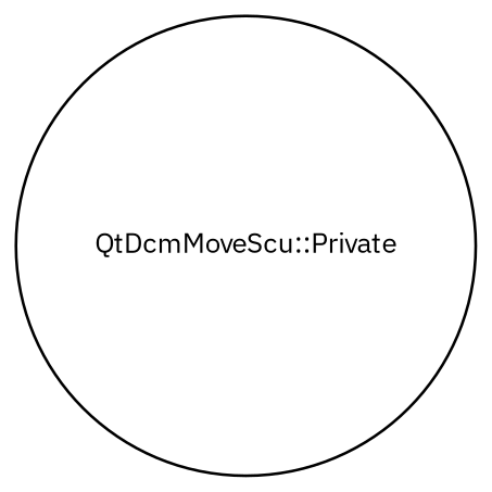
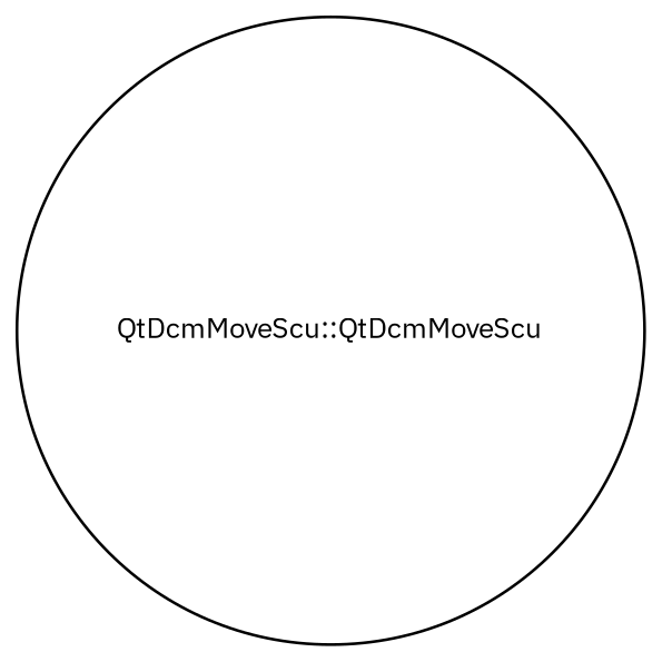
  digraph {
    rankdir=LR
    fontname="IBM Plex Sans"
-   n1 [color=black fillcolor=white fontname="IBM Plex Sans" fontsize=10 height=0.2 label="QtDcmMoveScu::Private" shape=circle style=filled width=0.4]
+   n1 [color=black fillcolor=white fontname="IBM Plex Sans" fontsize=10 height=0.2 label="QtDcmMoveScu::QtDcmMoveScu" shape=circle style=filled width=0.4]
  }
